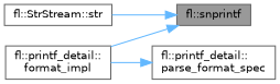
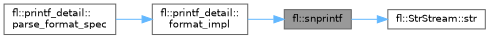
  digraph {
    rankdir=LR
    node [color=grey40 fillcolor=white fontname=Helvetica fontsize=10 shape=box style=filled]
    edge [color=steelblue1 fontname=Helvetica fontsize=10 labelfontname=Helvetica labelfontsize=10 style=solid]
    n1 [color=gray40 fillcolor=grey60 fontcolor=black height=0.2 label="fl::snprintf" width=0.4]
    n2 [height=0.2 label="fl::StrStream::str" width=0.4]
    n3 [height=0.2 label="fl::printf_detail::\lformat_impl" width=0.4]
    n4 [height=0.2 label="fl::printf_detail::\lparse_format_spec" width=0.4]
-   n2 -> n1
+   n1 -> n2
    n3 -> n1
-   n3 -> n4
+   n4 -> n3
  }
